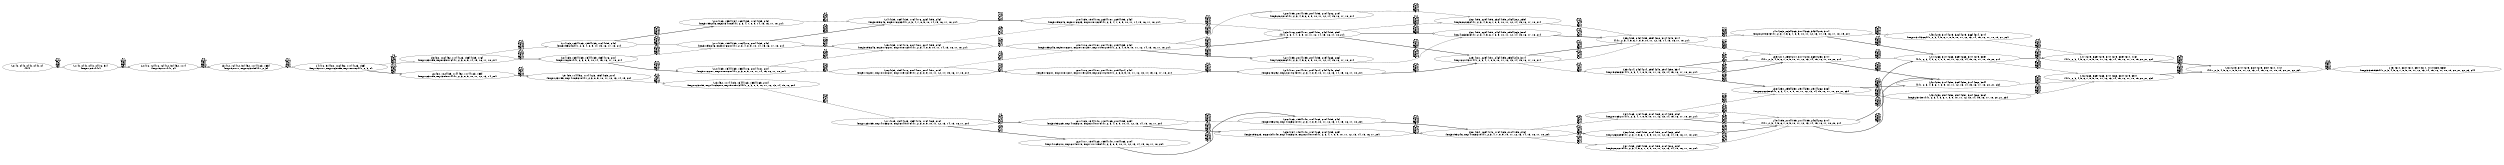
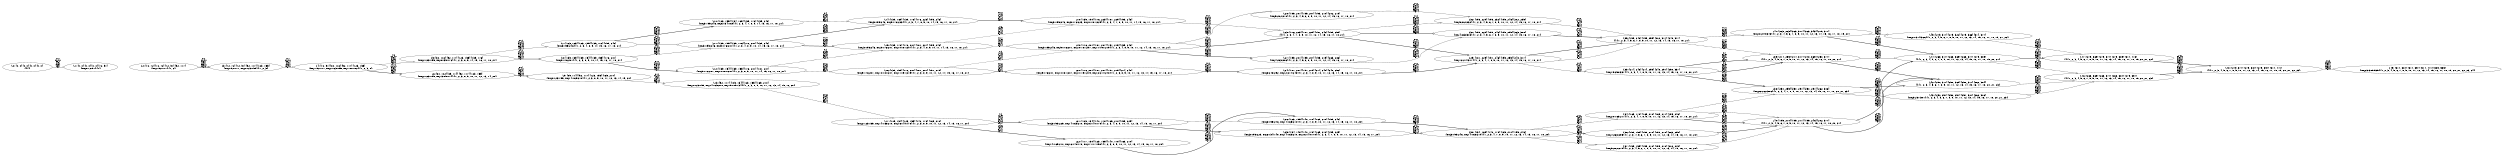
  digraph {
    rankdir=LR
    edge [arrowhead=onormal fontsize=8 style=bold]
    n1 [label="S0: [0, 0] [0, 0] [0, 0] [0, 0] \n{}{}"]
    n2 [label="S1: [0, 0] [0, 0] [0, 0] [72, 91] \n{T0J0:72-91}{1}"]
    n3 [label="S2: [72, 72] [72, 72] [72, 91] [92, 117] \n{T0J1:92-117}{1, 2}"]
    n4 [label="S3: [72, 72] [72, 91] [92, 117] [123, 155] \n{T0J1:92-117, T0J2:123-155}{1, 2, 3}"]
    n5 [label="S4: [72, 91] [80, 102] [92, 117] [123, 155] \n{T0J1:92-117, T0J2:123-155, T0J7:80-102}{1, 2, 3, 8}"]
    n6 [label="S5: [80, 102] [92, 117] [123, 155] [139, 176] \n{T0J2:123-155, T0J8:139-176}{1, 2, 3, 8, 9, 14, 15, 16, 17, 18, 21}"]
    n7 [label="S6: [80, 102] [89, 114] [92, 117] [123, 155] \n{T0J2:123-155, T0J13:89-114}{1, 2, 3, 8, 9, 10, 11, 12, 13, 14, 20}"]
    n8 [label="S7: [123, 123] [123, 155] [139, 176] [195, 246] \n{T0J3:195-246}{1, 2, 3, 4, 8, 9, 14, 15, 16, 17, 18, 21}"]
    n9 [label="S8: [139, 139] [139, 154] [139, 155] [176, 201] \n{T0J9:176-201}{1, 2, 3, 8, 9, 10, 14, 15, 16, 17, 18, 21}"]
    n10 [label="S9: [89, 114] [92, 117] [123, 155] [165, 210] \n{T0J2:123-155, T0J14:165-210}{1, 2, 3, 8, 9, 10, 11, 12, 13, 14, 15, 20}"]
    n11 [label="S10: [123, 155] [134, 169] [139, 176] [195, 246] \n{T0J3:195-246, T0J6:134-169}{1, 2, 3, 4, 7, 8, 9, 14, 15, 16, 17, 18, 21}"]
    n12 [label="S11: [139, 155] [139, 176] [176, 201] [195, 246] \n{T0J3:195-246, T0J9:176-201}{1, 2, 3, 4, 8, 9, 10, 14, 15, 16, 17, 18, 21}"]
    n13 [label="S12: [139, 154] [139, 155] [176, 201] [181, 207] \n{T0J9:176-201, T0J10:181-207}{1, 2, 3, 8, 9, 10, 11, 14, 15, 16, 17, 18, 21}"]
    n14 [label="S13: [92, 117] [105, 134] [123, 155] [165, 210] \n{T0J2:123-155, T0J14:165-210, T0J15:105-134}{1, 2, 3, 8, 9, 10, 11, 12, 13, 14, 15, 16, 20}"]
    n15 [label="S14: [139, 169] [139, 176] [176, 223] [195, 246] \n{T0J3:195-246, T0J9:176-223}{1, 2, 3, 4, 7, 8, 9, 10, 14, 15, 16, 17, 18, 21}"]
    n16 [label="S15: [139, 176] [176, 201] [181, 207] [195, 246] \n{T0J3:195-246, T0J9:176-201, T0J10:181-207}{1, 2, 3, 4, 8, 9, 10, 11, 14, 15, 16, 17, 18, 21}"]
    n17 [label="S16: [139, 155] [176, 201] [181, 207] [191, 219] \n{T0J9:176-201, T0J10:181-207, T0J11:191-219}{1, 2, 3, 8, 9, 10, 11, 12, 14, 15, 16, 17, 18, 21}"]
    n18 [label="S17: [105, 134] [123, 155] [140, 178] [165, 210] \n{T0J2:123-155, T0J14:165-210, T0J16:140-178}{1, 2, 3, 8, 9, 10, 11, 12, 13, 14, 15, 16, 17, 20}"]
    n19 [label="S18: [139, 190] [176, 223] [181, 229] [195, 246] \n{T0J3:195-246, T0J9:176-223, T0J10:181-229}{1, 2, 3, 4, 7, 8, 9, 10, 11, 14, 15, 16, 17, 18, 21}"]
    n20 [label="S19: [176, 201] [181, 207] [191, 219] [195, 246] \n{T0J3:195-246, T0J9:176-201, T0J10:181-207, T0J11:191-219}{1, 2, 3, 4, 8, 9, 10, 11, 12, 14, 15, 16, 17, 18, 21}"]
    n21 [label="S20: [176, 201] [181, 207] [191, 219] [214, 248] \n{T0J9:176-201, T0J10:181-207, T0J11:191-219, T0J12:214-248}{1, 2, 3, 8, 9, 10, 11, 12, 13, 14, 15, 16, 17, 18, 21}"]
    n22 [label="S21: [123, 134] [140, 178] [165, 210] [195, 225] \n{T0J3:195-225, T0J14:165-210, T0J16:140-178}{1, 2, 3, 4, 8, 9, 10, 11, 12, 13, 14, 15, 16, 17, 20}"]
    n23 [label="S22: [117, 150] [123, 155] [140, 178] [165, 210] \n{T0J14:165-210, T0J16:140-178, T0J17:117-150}{1, 2, 3, 8, 9, 10, 11, 12, 13, 14, 15, 16, 17, 18, 20}"]
    n24 [label="S23: [176, 223] [181, 229] [191, 246] [195, 255] \n{}{1, 2, 3, 4, 7, 8, 9, 10, 11, 12, 14, 15, 16, 17, 18, 21}"]
    n25 [label="S27: [195, 201] [195, 207] [195, 219] [263, 286] \n{T0J4:263-286}{1, 2, 3, 4, 5, 6, 8, 9, 10, 11, 12, 14, 15, 16, 17, 18, 21}"]
    n26 [label="S28: [195, 201] [195, 207] [195, 210] [202, 219] \n{T0J5:202-210}{1, 2, 3, 4, 5, 6, 8, 9, 10, 11, 12, 14, 15, 16, 17, 18, 21}"]
    n27 [label="S24: [181, 207] [191, 219] [214, 248] [248, 292] \n{T0J3:248-292, T0J12:214-248}{1, 2, 3, 4, 8, 9, 10, 11, 12, 13, 14, 15, 16, 17, 18, 21}"]
    n28 [label="S25: [134, 148] [140, 178] [165, 210] [195, 225] \n{T0J3:195-225, T0J6:134-148, T0J14:165-210, T0J16:140-178}{1, 2, 3, 4, 7, 8, 9, 10, 11, 12, 13, 14, 15, 16, 17, 20}"]
    n29 [label="S26: [123, 155] [140, 178] [165, 210] [195, 246] \n{T0J3:195-246, T0J14:165-210}{1, 2, 3, 4, 8, 9, 10, 11, 12, 13, 14, 15, 16, 17, 18, 20}"]
    n30 [label="S29: [181, 229] [191, 246] [195, 255] [248, 317] \n{T0J12:214-317}{1, 2, 3, 4, 7, 8, 9, 10, 11, 12, 13, 14, 15, 16, 17, 18, 21}"]
    n31 [label="S31: [195, 229] [195, 246] [195, 255] [263, 308] \n{T0J4:263-308}{1, 2, 3, 4, 5, 6, 7, 8, 9, 10, 11, 12, 14, 15, 16, 17, 18, 21}"]
    n32 [label="S32: [195, 229] [195, 232] [195, 246] [202, 255] \n{T0J5:202-232}{1, 2, 3, 4, 5, 6, 7, 8, 9, 10, 11, 12, 14, 15, 16, 17, 18, 21}"]
    n33 [label="S30: [134, 169] [140, 178] [165, 210] [195, 246] \n{T0J3:195-246, T0J14:165-210}{1, 2, 3, 4, 7, 8, 9, 10, 11, 12, 13, 14, 15, 16, 17, 18, 20}"]
    n34 [label="S33: [214, 246] [214, 255] [248, 291] [250, 337] \n{T0J19:250-337}{1, 2, 3, 4, 7, 8, 9, 10, 11, 12, 13, 14, 15, 16, 17, 18, 20, 21}"]
    n35 [label="S35: [195, 246] [195, 255] [202, 317] [248, 377] \n{}{1, 2, 3, 4, 5, 6, 7, 8, 9, 10, 11, 12, 13, 14, 15, 16, 17, 18, 21}"]
    n36 [label="S34: [165, 178] [165, 210] [165, 211] [195, 246] \n{T0J20:165-211}{1, 2, 3, 4, 7, 8, 9, 10, 11, 12, 13, 14, 15, 16, 17, 18, 20, 21}"]
    n37 [label="S36: [195, 195] [195, 210] [195, 210] [263, 295] \n{T0J4:263-295}{1, 2, 3, 4, 5, 6, 7, 8, 9, 10, 11, 12, 13, 14, 15, 16, 17, 18, 20}"]
    n38 [label="S37: [195, 195] [195, 210] [195, 210] [202, 219] \n{T0J5:202-219}{1, 2, 3, 4, 5, 6, 7, 8, 9, 10, 11, 12, 13, 14, 15, 16, 17, 18, 20}"]
    n39 [label="S38: [250, 255] [250, 291] [250, 291] [262, 306] \n{T0J22:262-306}{1, 2, 3, 4, 7, 8, 9, 10, 11, 12, 13, 14, 15, 16, 17, 18, 20, 21, 23}"]
    n40 [label="S39: [214, 255] [214, 317] [248, 369] [250, 377] \n{}{1, 2, 3, 4, 5, 6, 7, 8, 9, 10, 11, 12, 13, 14, 15, 16, 17, 18, 20, 21}"]
    n41 [label="S41: [263, 263] [263, 317] [263, 343] [279, 377] \n{T0J18:279-343}{1, 2, 3, 4, 5, 6, 7, 8, 9, 10, 11, 12, 13, 14, 15, 16, 17, 18, 19, 21}"]
    n42 [label="S40: [195, 210] [195, 211] [195, 246] [202, 377] \n{}{1, 2, 3, 4, 5, 6, 7, 8, 9, 10, 11, 12, 13, 14, 15, 16, 17, 18, 20, 21}"]
    n43 [label="S42: [250, 317] [250, 369] [250, 377] [262, 384] \n{}{1, 2, 3, 4, 5, 6, 7, 8, 9, 10, 11, 12, 13, 14, 15, 16, 17, 18, 20, 21, 23}"]
    n44 [label="S43: [250, 291] [250, 291] [257, 301] [262, 306] \n{T0J5:257-301}{1, 2, 3, 4, 5, 6, 7, 8, 9, 10, 11, 12, 13, 14, 15, 16, 17, 18, 20, 21, 23}"]
    n45 [label="S44: [263, 317] [263, 369] [263, 377] [279, 389] \n{}{1, 2, 3, 4, 5, 6, 7, 8, 9, 10, 11, 12, 13, 14, 15, 16, 17, 18, 19, 20, 21}"]
    n46 [label="S45: [279, 317] [279, 322] [279, 366] [314, 377] \n{T0J21:314-366}{1, 2, 3, 4, 5, 6, 7, 8, 9, 10, 11, 12, 13, 14, 15, 16, 17, 18, 19, 21, 22}"]
    n47 [label="S46: [263, 369] [263, 377] [263, 384] [279, 397] \n{}{1, 2, 3, 4, 5, 6, 7, 8, 9, 10, 11, 12, 13, 14, 15, 16, 17, 18, 19, 20, 21, 23}"]
    n48 [label="S47: [279, 369] [279, 377] [279, 389] [314, 413] \n{}{1, 2, 3, 4, 5, 6, 7, 8, 9, 10, 11, 12, 13, 14, 15, 16, 17, 18, 19, 20, 21, 22}"]
    n49 [label="S48: [279, 377] [279, 384] [279, 397] [314, 441] \n{}{1, 2, 3, 4, 5, 6, 7, 8, 9, 10, 11, 12, 13, 14, 15, 16, 17, 18, 19, 20, 21, 22, 23}"]
    n50 [label="S49: [314, 384] [314, 397] [314, 441] [389, 535] \n{T0J23:389-535}{1, 2, 3, 4, 5, 6, 7, 8, 9, 10, 11, 12, 13, 14, 15, 16, 17, 18, 19, 20, 21, 22, 23, 24}"]
    n1 -> n2 [arrowhead=odot label="T0 J0\nDL=800\nES=0\nLS=0\nEF=72\nLF=91" style=solid]
-   n2 -> n3 [arrowhead=odot label="T0 J1\nDL=800\nES=72\nLS=91\nEF=92\nLF=117"]
    n3 -> n4 [label="T0 J2\nDL=800\nES=72\nLS=91\nEF=123\nLF=155"]
    n4 -> n5 [label="T0 J7\nDL=800\nES=72\nLS=91\nEF=80\nLF=102" style=solid]
    n5 -> n6 [arrowhead=odot label="T0 J8\nDL=800\nES=80\nLS=102\nEF=139\nLF=176" style=solid]
    n5 -> n7 [arrowhead=odot label="T0 J13\nDL=800\nES=80\nLS=102\nEF=89\nLF=114"]
    n6 -> n8 [label="T0 J3\nDL=800\nES=123\nLS=155\nEF=195\nLF=246" style=solid]
    n6 -> n9 [arrowhead=odot label="T0 J9\nDL=800\nES=139\nLS=154\nEF=176\nLF=201"]
    n7 -> n10 [arrowhead=odot label="T0 J14\nDL=800\nES=89\nLS=114\nEF=165\nLF=210"]
    n8 -> n11 [label="T0 J6\nDL=800\nES=123\nLS=155\nEF=134\nLF=169"]
    n8 -> n12 [arrowhead=odot label="T0 J9\nDL=800\nES=139\nLS=154\nEF=176\nLF=201" style=solid]
    n9 -> n12 [arrowhead=odot label="T0 J3\nDL=800\nES=139\nLS=155\nEF=211\nLF=246" style=solid]
    n9 -> n13 [label="T0 J10\nDL=800\nES=139\nLS=154\nEF=181\nLF=207"]
    n10 -> n14 [label="T0 J15\nDL=800\nES=89\nLS=114\nEF=105\nLF=134" style=solid]
    n11 -> n15 [label="T0 J9\nDL=800\nES=139\nLS=176\nEF=176\nLF=223" style=solid]
    n12 -> n15 [arrowhead=odot label="T0 J6\nDL=800\nES=139\nLS=155\nEF=150\nLF=169"]
    n12 -> n16 [arrowhead=odot label="T0 J10\nDL=800\nES=139\nLS=154\nEF=181\nLF=207"]
    n13 -> n16 [label="T0 J3\nDL=800\nES=139\nLS=155\nEF=211\nLF=246" style=solid]
    n13 -> n17 [label="T0 J11\nDL=800\nES=139\nLS=154\nEF=191\nLF=219" style=solid]
    n14 -> n18 [arrowhead=odot label="T0 J16\nDL=800\nES=92\nLS=117\nEF=140\nLF=178" style=solid]
    n15 -> n19 [label="T0 J10\nDL=800\nES=139\nLS=176\nEF=181\nLF=229"]
    n16 -> n19 [label="T0 J6\nDL=800\nES=139\nLS=176\nEF=150\nLF=190" style=solid]
    n16 -> n20 [label="T0 J11\nDL=800\nES=139\nLS=154\nEF=191\nLF=219" style=solid]
    n17 -> n20 [label="T0 J3\nDL=800\nES=139\nLS=155\nEF=211\nLF=246" style=solid]
    n17 -> n21 [arrowhead=odot label="T0 J12\nDL=800\nES=139\nLS=154\nEF=214\nLF=248"]
    n18 -> n22 [label="T0 J3\nDL=800\nES=123\nLS=134\nEF=195\nLF=225"]
    n18 -> n23 [label="T0 J17\nDL=800\nES=105\nLS=134\nEF=117\nLF=150"]
    n19 -> n24 [arrowhead=odot label="T0 J11\nDL=800\nES=139\nLS=190\nEF=191\nLF=255" style=solid]
    n20 -> n24 [label="T0 J6\nDL=800\nES=176\nLS=201\nEF=187\nLF=215"]
    n20 -> n25 [label="T0 J4\nDL=800\nES=195\nLS=201\nEF=263\nLF=286"]
    n20 -> n26 [arrowhead=odot label="T0 J5\nDL=800\nES=195\nLS=201\nEF=202\nLF=210" style=solid]
    n21 -> n27 [arrowhead=odot label="T0 J3\nDL=800\nES=176\nLS=201\nEF=248\nLF=292"]
    n22 -> n28 [label="T0 J6\nDL=800\nES=123\nLS=134\nEF=134\nLF=148"]
    n22 -> n29 [arrowhead=odot label="T0 J17\nDL=800\nES=123\nLS=134\nEF=135\nLF=150" style=solid]
    n23 -> n29 [label="T0 J3\nDL=800\nES=123\nLS=155\nEF=195\nLF=246"]
    n24 -> n30 [arrowhead=odot label="T0 J12\nDL=800\nES=176\nLS=223\nEF=251\nLF=317"]
    n24 -> n31 [arrowhead=odot label="T0 J4\nDL=800\nES=195\nLS=223\nEF=263\nLF=308"]
    n24 -> n32 [arrowhead=odot label="T0 J5\nDL=800\nES=195\nLS=223\nEF=202\nLF=232" style=solid]
    n25 -> n31 [label="T0 J6\nDL=800\nES=195\nLS=201\nEF=206\nLF=215" style=solid]
    n26 -> n32 [label="T0 J6\nDL=800\nES=195\nLS=201\nEF=206\nLF=215" style=solid]
    n27 -> n30 [label="T0 J6\nDL=800\nES=181\nLS=207\nEF=192\nLF=221"]
    n28 -> n33 [arrowhead=odot label="T0 J17\nDL=800\nES=134\nLS=148\nEF=146\nLF=164"]
    n29 -> n33 [arrowhead=odot label="T0 J6\nDL=800\nES=123\nLS=155\nEF=134\nLF=169"]
    n30 -> n34 [label="T0 J19\nDL=800\nES=214\nLS=291\nEF=250\nLF=337" style=solid]
    n30 -> n35 [arrowhead=odot label="T0 J4\nDL=800\nES=195\nLS=292\nEF=263\nLF=377"]
    n30 -> n35 [label="T0 J5\nDL=800\nES=195\nLS=292\nEF=202\nLF=301" style=solid]
    n31 -> n35 [arrowhead=odot label="T0 J12\nDL=800\nES=195\nLS=229\nEF=270\nLF=323"]
    n32 -> n35 [arrowhead=odot label="T0 J12\nDL=800\nES=195\nLS=229\nEF=270\nLF=323" style=solid]
    n33 -> n36 [arrowhead=odot label="T0 J20\nDL=800\nES=165\nLS=210\nEF=165\nLF=211" style=solid]
    n33 -> n37 [label="T0 J4\nDL=800\nES=195\nLS=210\nEF=263\nLF=295"]
    n33 -> n38 [label="T0 J5\nDL=800\nES=195\nLS=210\nEF=202\nLF=219" style=solid]
    n34 -> n39 [label="T0 J22\nDL=800\nES=250\nLS=291\nEF=262\nLF=306"]
    n34 -> n40 [arrowhead=odot label="T0 J4\nDL=800\nES=214\nLS=292\nEF=282\nLF=377"]
    n34 -> n40 [label="T0 J5\nDL=800\nES=214\nLS=292\nEF=221\nLF=301"]
    n35 -> n40 [label="T0 J19\nDL=800\nES=214\nLS=323\nEF=250\nLF=369" style=solid]
    n35 -> n41 [arrowhead=odot label="T0 J18\nDL=800\nES=263\nLS=323\nEF=279\nLF=343" style=solid]
    n36 -> n39 [label="T0 J22\nDL=800\nES=250\nLS=291\nEF=262\nLF=306" style=solid]
    n36 -> n42 [label="T0 J4\nDL=800\nES=195\nLS=292\nEF=263\nLF=377" style=solid]
    n36 -> n42 [arrowhead=odot label="T0 J5\nDL=800\nES=195\nLS=292\nEF=202\nLF=301"]
    n37 -> n42 [label="T0 J20\nDL=800\nES=195\nLS=210\nEF=195\nLF=211"]
    n38 -> n42 [arrowhead=odot label="T0 J20\nDL=800\nES=195\nLS=210\nEF=195\nLF=211" style=solid]
    n39 -> n43 [arrowhead=odot label="T0 J4\nDL=800\nES=250\nLS=292\nEF=318\nLF=377"]
    n39 -> n44 [label="T0 J5\nDL=800\nES=250\nLS=292\nEF=257\nLF=301" style=solid]
    n40 -> n43 [label="T0 J22\nDL=800\nES=250\nLS=369\nEF=262\nLF=384"]
    n40 -> n45 [label="T0 J18\nDL=800\nES=263\nLS=369\nEF=279\nLF=389" style=solid]
    n41 -> n45 [arrowhead=odot label="T0 J19\nDL=800\nES=263\nLS=323\nEF=299\nLF=369"]
    n41 -> n46 [arrowhead=odot label="T0 J21\nDL=800\nES=279\nLS=322\nEF=314\nLF=366" style=solid]
    n42 -> n43 [arrowhead=odot label="T0 J22\nDL=800\nES=250\nLS=369\nEF=262\nLF=384"]
    n42 -> n45 [label="T0 J18\nDL=800\nES=263\nLS=369\nEF=279\nLF=389"]
    n43 -> n47 [label="T0 J18\nDL=800\nES=263\nLS=377\nEF=279\nLF=397" style=solid]
    n44 -> n47 [arrowhead=odot label="T0 J18\nDL=800\nES=263\nLS=377\nEF=279\nLF=397" style=solid]
    n45 -> n47 [label="T0 J22\nDL=800\nES=263\nLS=369\nEF=275\nLF=384" style=solid]
    n45 -> n48 [label="T0 J21\nDL=800\nES=279\nLS=369\nEF=314\nLF=413"]
    n46 -> n48 [label="T0 J19\nDL=800\nES=279\nLS=323\nEF=315\nLF=369" style=solid]
    n47 -> n49 [arrowhead=odot label="T0 J21\nDL=800\nES=279\nLS=397\nEF=314\nLF=441"]
    n48 -> n49 [arrowhead=odot label="T0 J22\nDL=800\nES=279\nLS=369\nEF=291\nLF=384"]
    n49 -> n50 [arrowhead=odot label="T0 J23\nDL=800\nES=314\nLS=441\nEF=389\nLF=535" style=solid]
  }
